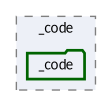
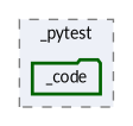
  digraph {
    compound=true
    fontname=Lato
    n1 [color=darkgreen fillcolor="#edf0f7" fontname=Lato fontsize=10 height=0.2 label=_code shape=folder style="filled,bold" width=0.4]
    subgraph cluster_1 {
      bgcolor="#edf0f7"
      fontsize=10
-     label=_code
+     label=_pytest
      pencolor=grey50
      style="filled,dashed"
      n1
    }
  }
